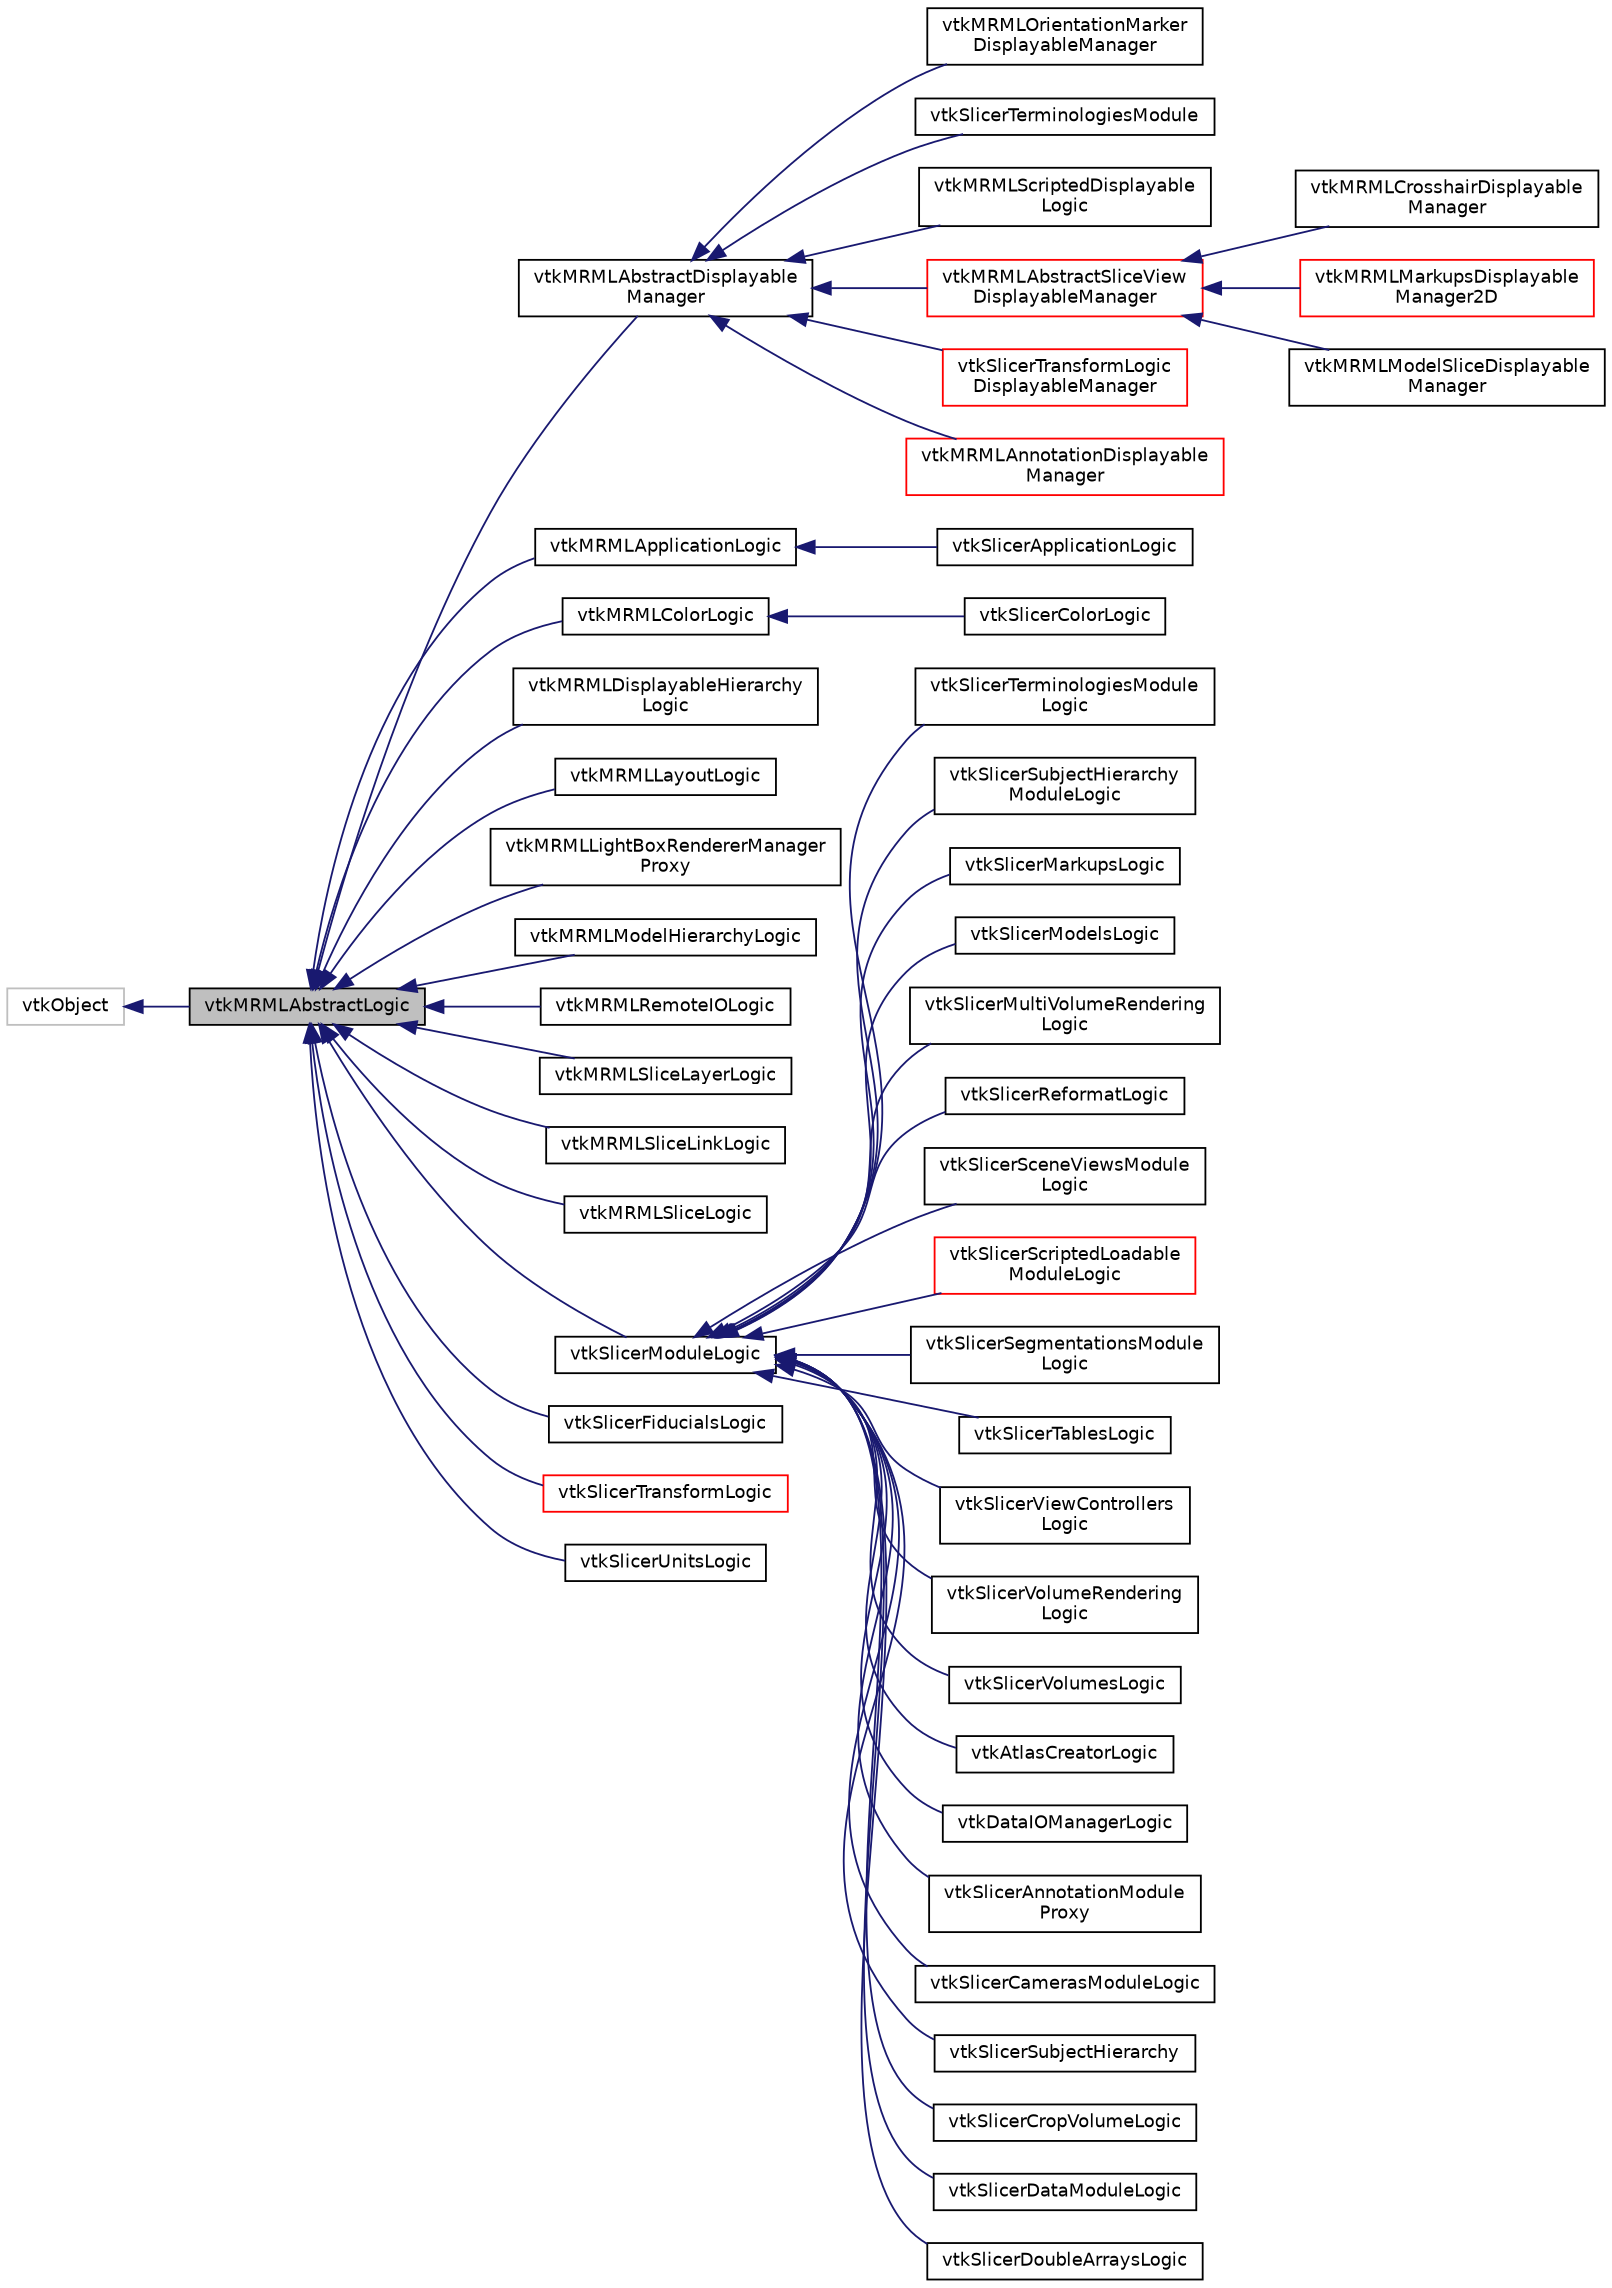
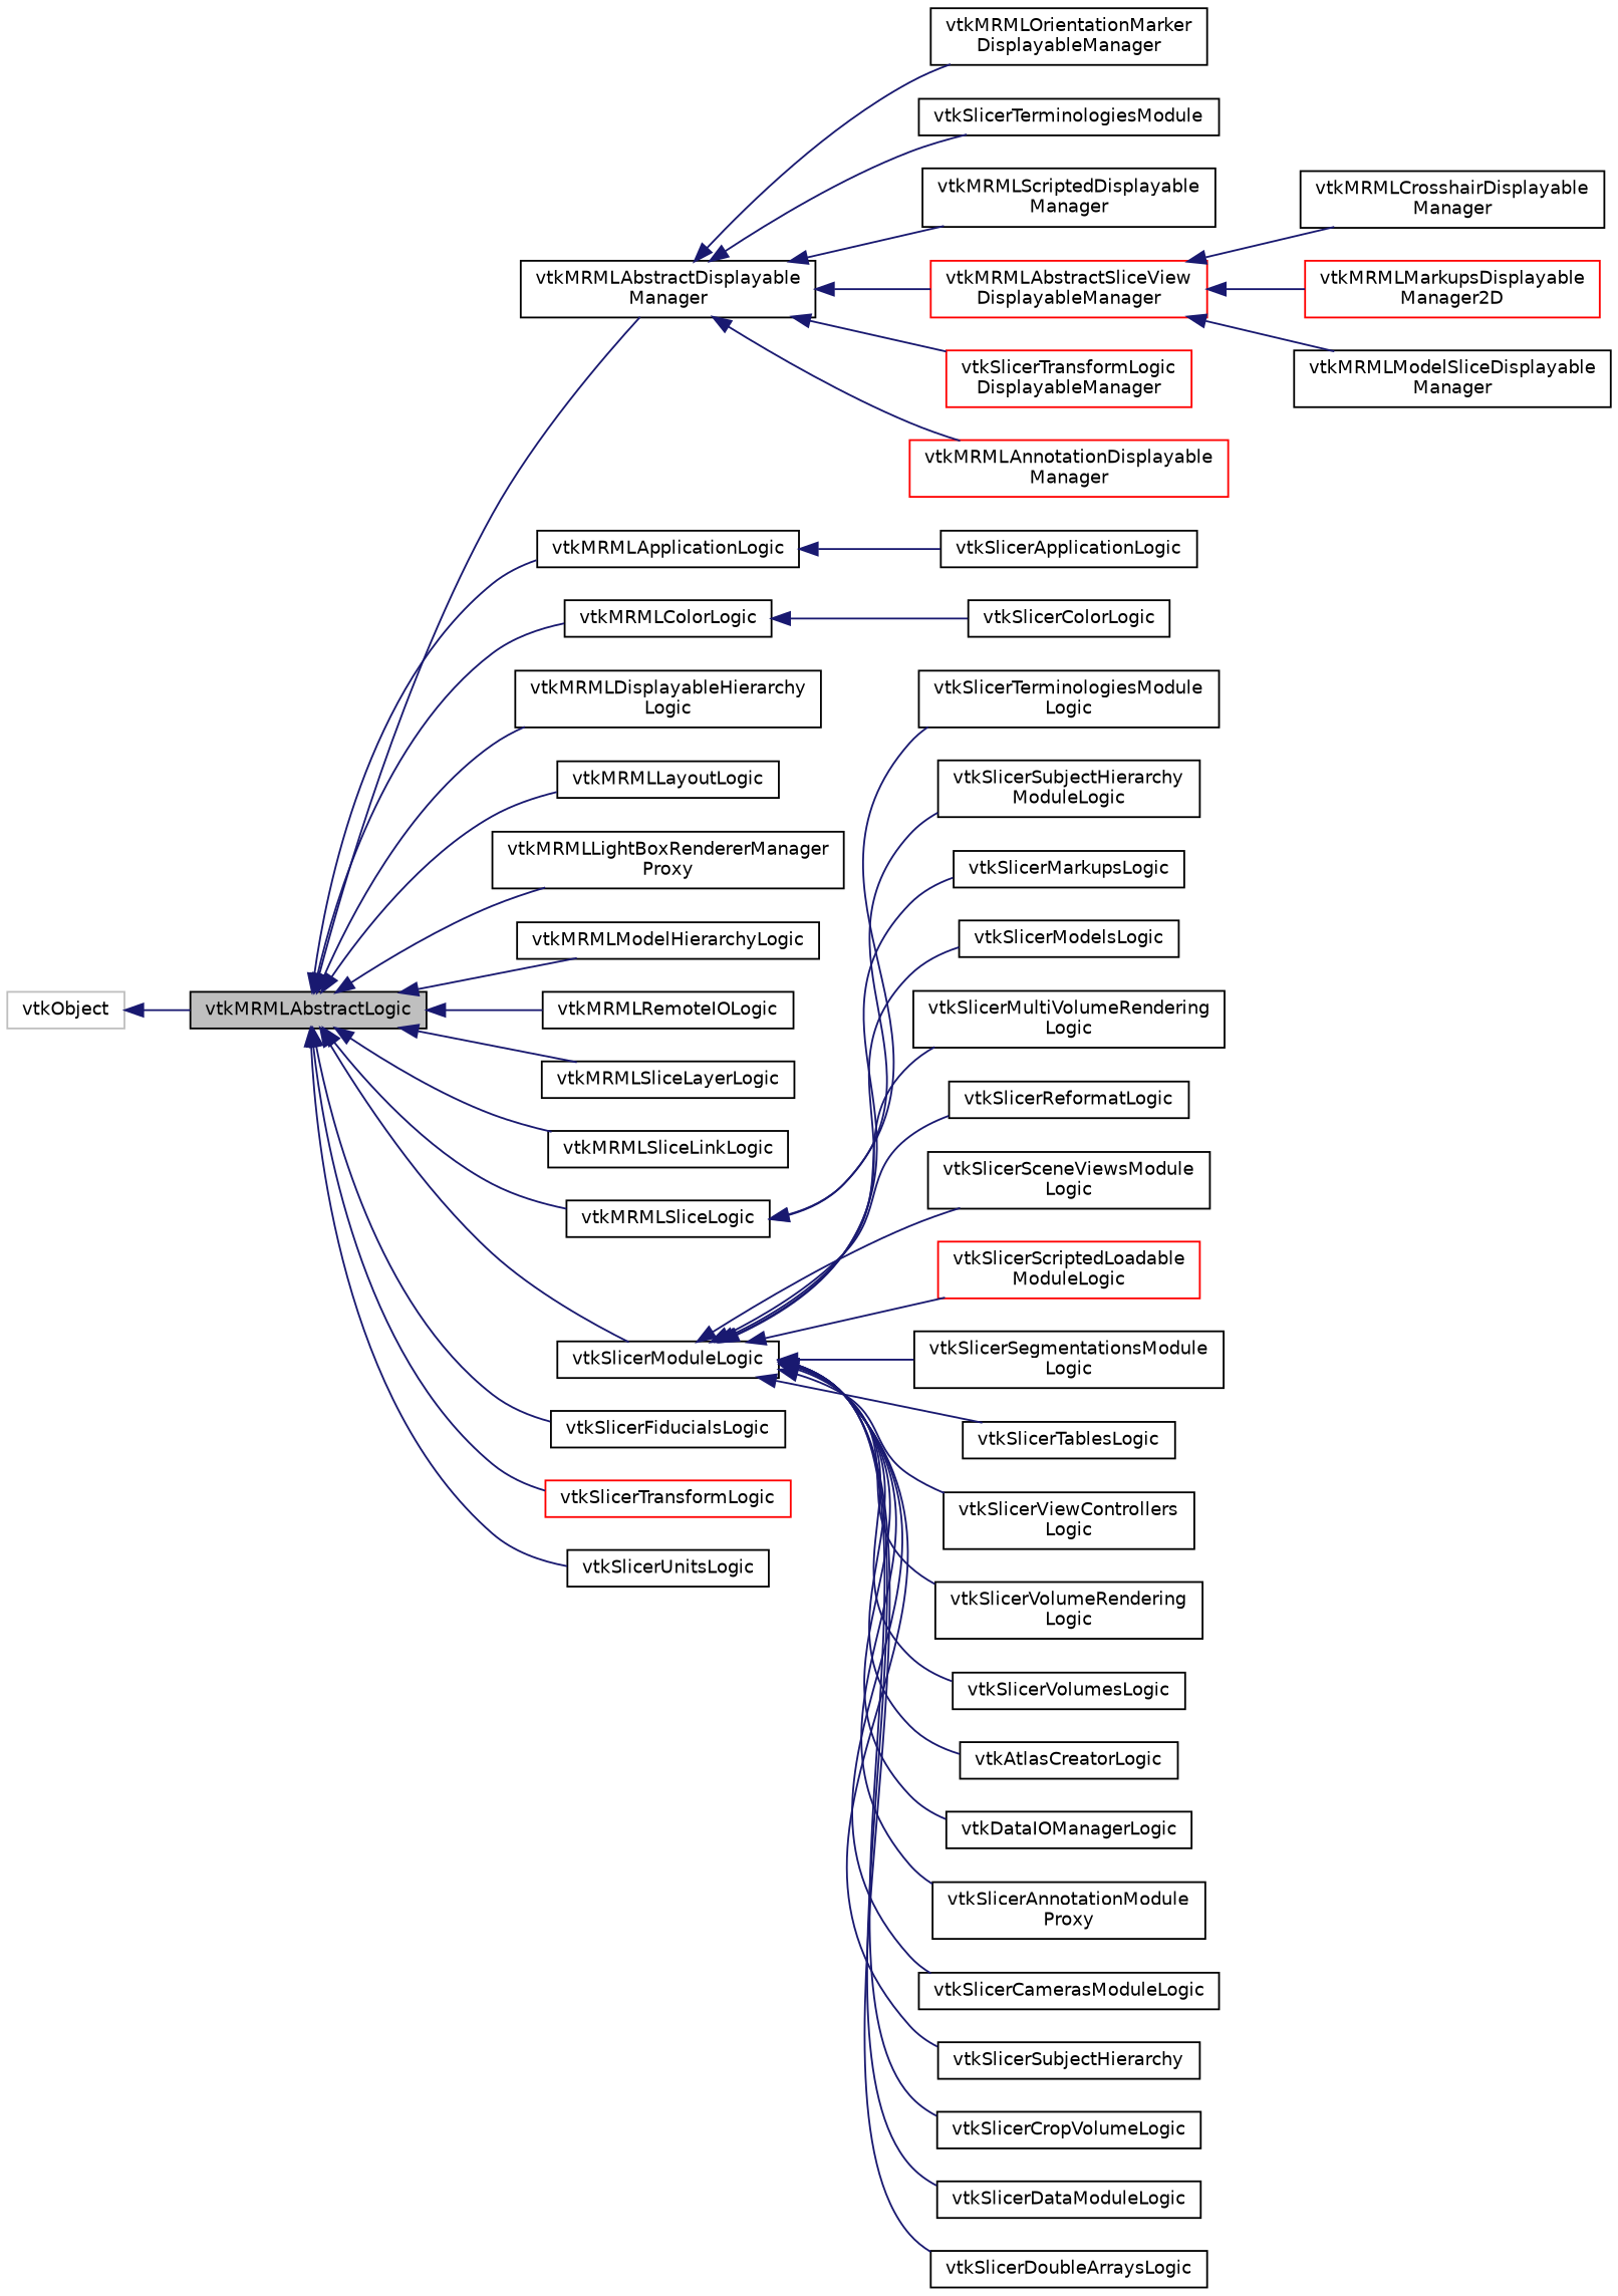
  digraph {
    rankdir=LR
    node [color=black fontname=Helvetica fontsize=10 shape=record]
    edge [color=midnightblue dir=back fontname=Helvetica fontsize=10 labelfontname=Helvetica labelfontsize=10 style=solid]
    n1 [fillcolor=grey75 fontcolor=black height=0.2 label=vtkMRMLAbstractLogic style=filled width=0.4]
    n2 [height=0.2 label="vtkMRMLAbstractDisplayable\lManager" width=0.4]
    n3 [height=0.2 label=vtkMRMLApplicationLogic width=0.4]
    n4 [height=0.2 label=vtkMRMLColorLogic width=0.4]
    n5 [height=0.2 label="vtkMRMLDisplayableHierarchy\lLogic" width=0.4]
    n6 [height=0.2 label=vtkMRMLLayoutLogic width=0.4]
    n7 [height=0.2 label="vtkMRMLLightBoxRendererManager\lProxy" width=0.4]
    n8 [height=0.2 label=vtkMRMLModelHierarchyLogic width=0.4]
    n9 [height=0.2 label=vtkMRMLRemoteIOLogic width=0.4]
    n10 [height=0.2 label=vtkMRMLSliceLayerLogic width=0.4]
    n11 [height=0.2 label=vtkMRMLSliceLinkLogic width=0.4]
    n12 [height=0.2 label=vtkMRMLSliceLogic width=0.4]
    n13 [height=0.2 label=vtkSlicerFiducialsLogic width=0.4]
    n14 [height=0.2 label=vtkSlicerModuleLogic width=0.4]
    n15 [color=red height=0.2 label=vtkSlicerTransformLogic width=0.4]
    n16 [height=0.2 label=vtkSlicerUnitsLogic width=0.4]
    n17 [color=red height=0.2 label="vtkMRMLAbstractSliceView\lDisplayableManager" width=0.4]
    n18 [color=red height=0.2 label="vtkSlicerTransformLogic\lDisplayableManager" width=0.4]
    n19 [color=red height=0.2 label="vtkMRMLAnnotationDisplayable\lManager" width=0.4]
    n20 [height=0.2 label="vtkMRMLOrientationMarker\lDisplayableManager" width=0.4]
    n21 [height=0.2 label=vtkSlicerTerminologiesModule width=0.4]
-   n22 [height=0.2 label="vtkMRMLScriptedDisplayable\lLogic" width=0.4]
+   n22 [height=0.2 label="vtkMRMLScriptedDisplayable\lManager" width=0.4]
    n23 [height=0.2 label=vtkSlicerApplicationLogic width=0.4]
    n24 [height=0.2 label=vtkSlicerColorLogic width=0.4]
    n25 [height=0.2 label=vtkAtlasCreatorLogic width=0.4]
    n26 [height=0.2 label=vtkDataIOManagerLogic width=0.4]
    n27 [height=0.2 label="vtkSlicerAnnotationModule\lProxy" width=0.4]
    n28 [height=0.2 label=vtkSlicerCamerasModuleLogic width=0.4]
    n29 [height=0.2 label=vtkSlicerSubjectHierarchy width=0.4]
    n30 [height=0.2 label=vtkSlicerCropVolumeLogic width=0.4]
    n31 [height=0.2 label=vtkSlicerDataModuleLogic width=0.4]
    n32 [height=0.2 label=vtkSlicerDoubleArraysLogic width=0.4]
    n33 [height=0.2 label=vtkSlicerMarkupsLogic width=0.4]
    n34 [height=0.2 label=vtkSlicerModelsLogic width=0.4]
    n35 [height=0.2 label="vtkSlicerMultiVolumeRendering\lLogic" width=0.4]
    n36 [height=0.2 label=vtkSlicerReformatLogic width=0.4]
    n37 [height=0.2 label="vtkSlicerSceneViewsModule\lLogic" width=0.4]
    n38 [color=red height=0.2 label="vtkSlicerScriptedLoadable\lModuleLogic" width=0.4]
    n39 [height=0.2 label="vtkSlicerSegmentationsModule\lLogic" width=0.4]
    n40 [height=0.2 label="vtkSlicerSubjectHierarchy\lModuleLogic" width=0.4]
    n41 [height=0.2 label=vtkSlicerTablesLogic width=0.4]
    n42 [height=0.2 label="vtkSlicerTerminologiesModule\lLogic" width=0.4]
    n43 [height=0.2 label="vtkSlicerViewControllers\lLogic" width=0.4]
    n44 [height=0.2 label="vtkSlicerVolumeRendering\lLogic" width=0.4]
    n45 [height=0.2 label=vtkSlicerVolumesLogic width=0.4]
    n46 [color=grey75 height=0.2 label=vtkObject width=0.4]
    n47 [height=0.2 label="vtkMRMLCrosshairDisplayable\lManager" width=0.4]
    n48 [color=red height=0.2 label="vtkMRMLMarkupsDisplayable\lManager2D" width=0.4]
    n49 [height=0.2 label="vtkMRMLModelSliceDisplayable\lManager" width=0.4]
    n1 -> n2
    n1 -> n3
    n1 -> n4
    n1 -> n5
    n1 -> n6
    n1 -> n7
    n1 -> n8
    n1 -> n9
    n1 -> n10
    n1 -> n11
    n1 -> n12
    n1 -> n13
    n1 -> n14
    n1 -> n15
    n1 -> n16
    n2 -> n17
    n2 -> n18
    n2 -> n19
    n2 -> n20
    n2 -> n21
    n2 -> n22
    n3 -> n23
    n4 -> n24
    n14 -> n25
    n14 -> n26
    n14 -> n27
    n14 -> n28
    n14 -> n29
    n14 -> n30
    n14 -> n31
    n14 -> n32
    n14 -> n33
    n14 -> n34
    n14 -> n35
    n14 -> n36
    n14 -> n37
    n14 -> n38
    n14 -> n39
-   n14 -> n40
+   n12 -> n40
    n14 -> n41
-   n14 -> n42
+   n12 -> n42
    n14 -> n43
    n14 -> n44
    n14 -> n45
    n17 -> n47
    n17 -> n48
    n17 -> n49
    n46 -> n1
  }
